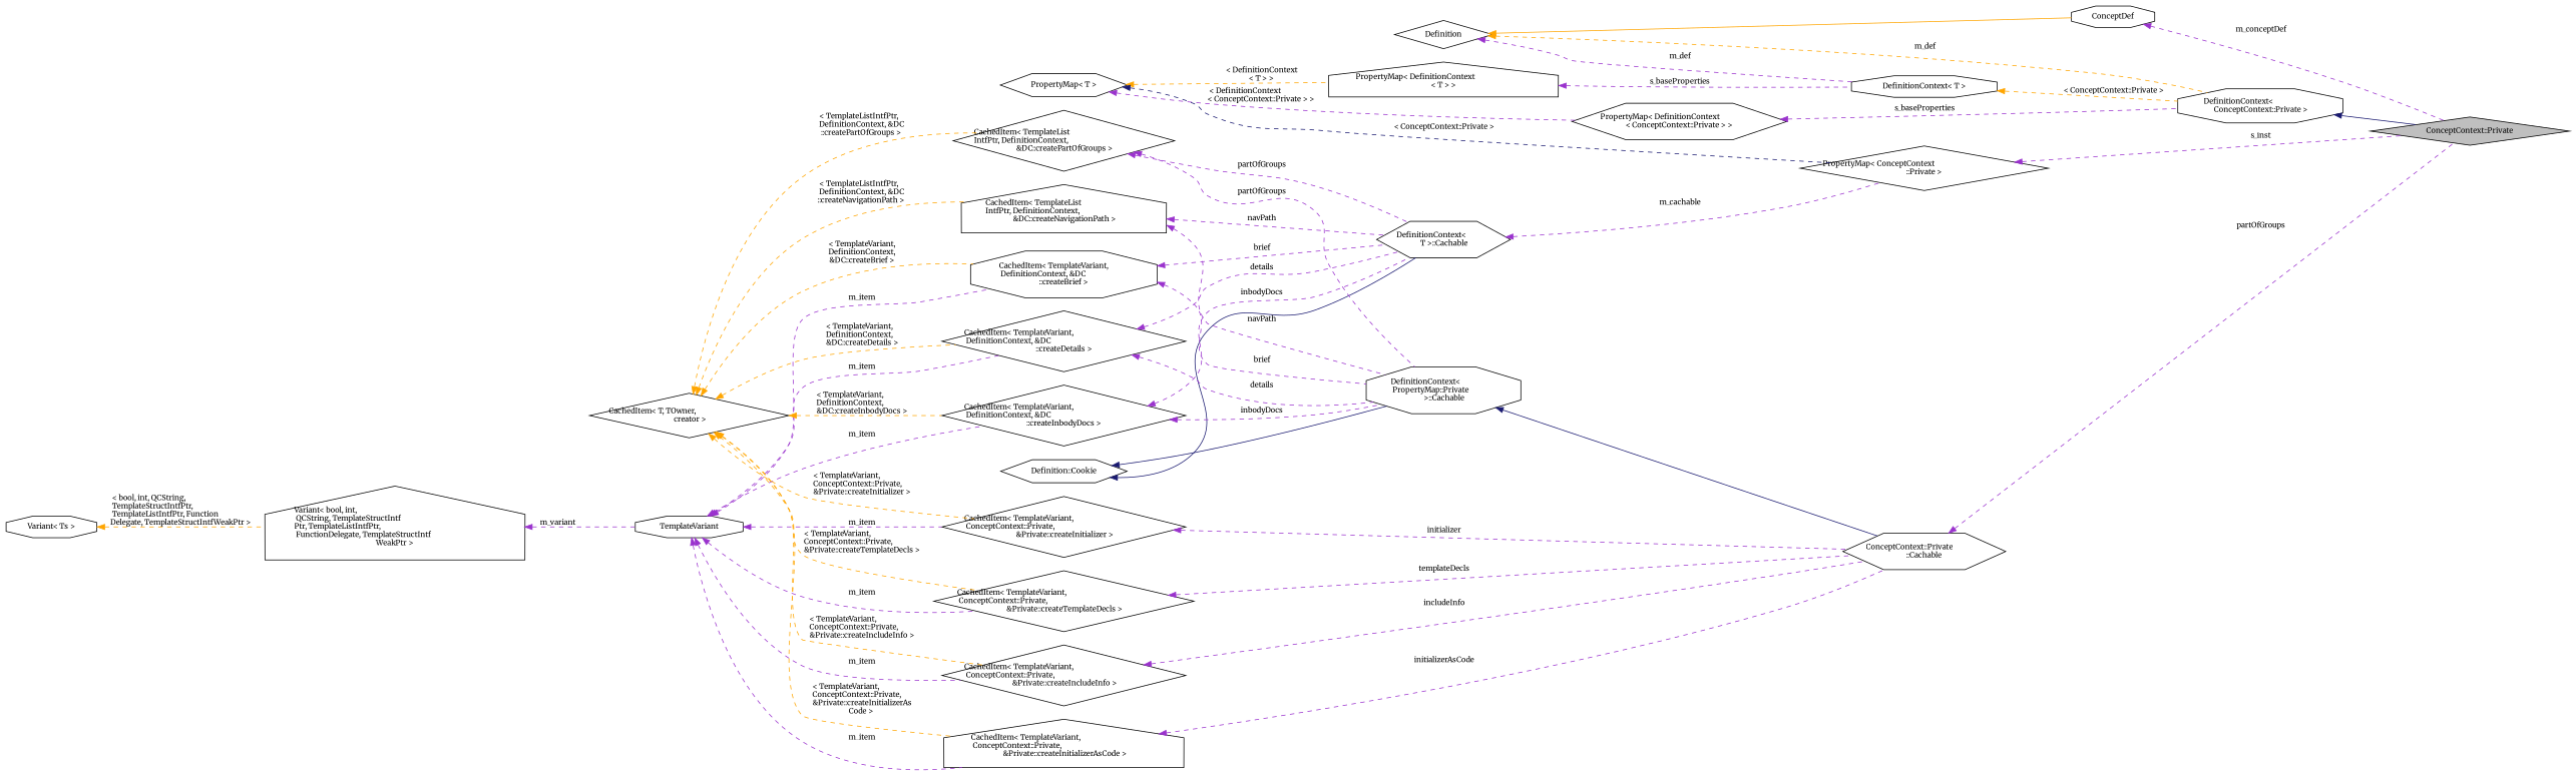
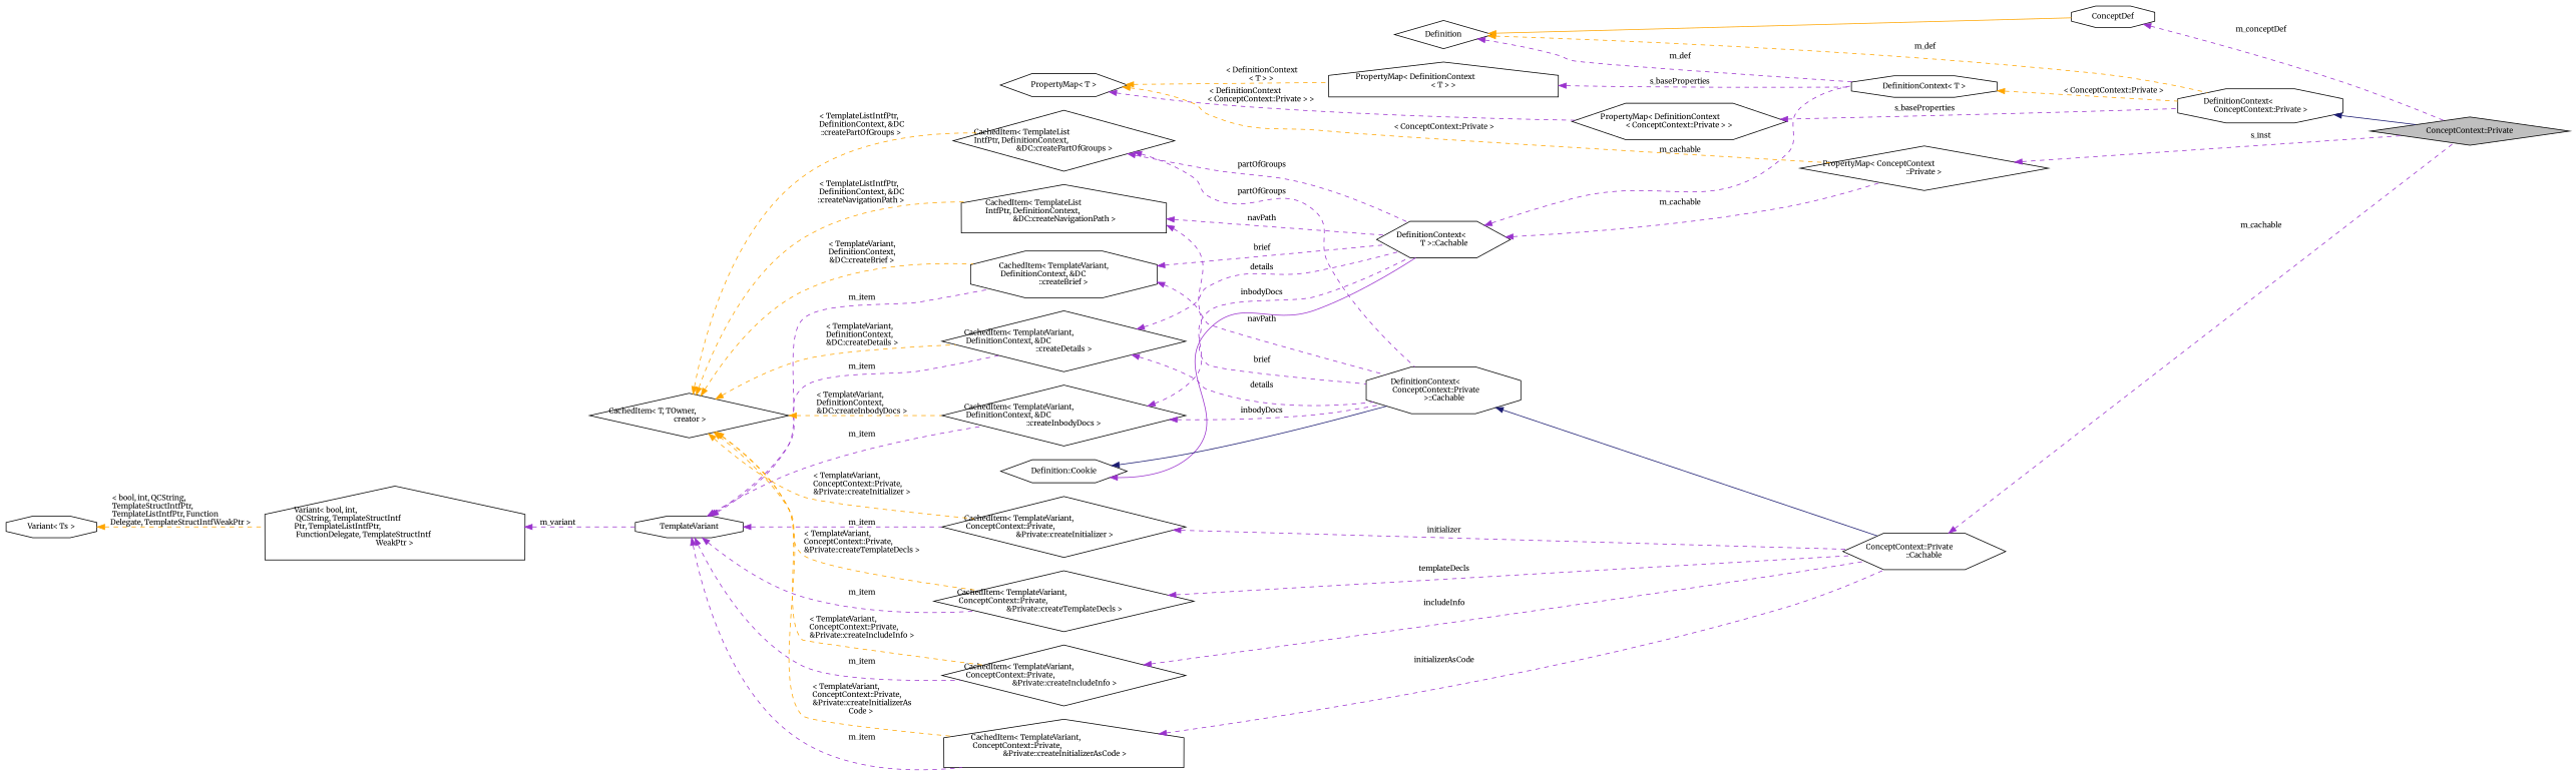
  digraph {
    fontname=Merriweather
    rankdir=LR
    node [color=black fillcolor=white fontname=Merriweather fontsize=10 shape=diamond style=filled]
    edge [color=darkorchid3 dir=back fontname=Merriweather fontsize=10 labelfontname=Helvetica labelfontsize=10 style=dashed]
    n1 [fillcolor=grey75 fontcolor=black height=0.2 label="ConceptContext::Private" width=0.4]
    n2 [height=0.2 label="DefinitionContext\<\l ConceptContext::Private \>" shape=octagon width=0.4]
    n3 [height=0.2 label="PropertyMap\< DefinitionContext\l\< ConceptContext::Private \> \>" shape=hexagon width=0.4]
    n4 [height=0.2 label="PropertyMap\< T \>" shape=hexagon width=0.4]
    n5 [height=0.2 label="PropertyMap\< DefinitionContext\l\< T \> \>" shape=house width=0.4]
    n6 [height=0.2 label="PropertyMap\< ConceptContext\l::Private \>" width=0.4]
    n7 [height=0.2 label="DefinitionContext\< T \>" shape=octagon width=0.4]
    n8 [height=0.2 label=Definition width=0.4]
    n9 [height=0.2 label=ConceptDef shape=octagon width=0.4]
    n10 [height=0.2 label="DefinitionContext\<\l T \>::Cachable" shape=hexagon width=0.4]
    n11 [height=0.2 label="Definition::Cookie" shape=hexagon width=0.4]
-   n12 [height=0.2 label="DefinitionContext\<\l PropertyMap::Private\l \>::Cachable" shape=octagon width=0.4]
+   n12 [height=0.2 label="DefinitionContext\<\l ConceptContext::Private\l \>::Cachable" shape=octagon width=0.4]
    n13 [height=0.2 label="ConceptContext::Private\l::Cachable" shape=hexagon width=0.4]
    n14 [height=0.2 label="CachedItem\< TemplateVariant,\l DefinitionContext, &DC\l::createDetails \>" width=0.4]
    n15 [height=0.2 label=TemplateVariant shape=octagon width=0.4]
    n16 [height=0.2 label="CachedItem\< TemplateVariant,\l DefinitionContext, &DC\l::createBrief \>" shape=octagon width=0.4]
    n17 [height=0.2 label="CachedItem\< TemplateVariant,\l DefinitionContext, &DC\l::createInbodyDocs \>" width=0.4]
    n18 [height=0.2 label="CachedItem\< TemplateVariant,\l ConceptContext::Private,\l &Private::createTemplateDecls \>" width=0.4]
    n19 [height=0.2 label="CachedItem\< TemplateVariant,\l ConceptContext::Private,\l &Private::createIncludeInfo \>" width=0.4]
    n20 [height=0.2 label="CachedItem\< TemplateVariant,\l ConceptContext::Private,\l &Private::createInitializerAsCode \>" shape=house width=0.4]
    n21 [height=0.2 label="CachedItem\< TemplateVariant,\l ConceptContext::Private,\l &Private::createInitializer \>" width=0.4]
    n22 [height=0.2 label="Variant\< bool, int,\l QCString, TemplateStructIntf\lPtr, TemplateListIntfPtr,\l FunctionDelegate, TemplateStructIntf\lWeakPtr \>" shape=house width=0.4]
    n23 [height=0.2 label="Variant\< Ts \>" shape=octagon width=0.4]
    n24 [height=0.2 label="CachedItem\< T, TOwner,\l creator \>" width=0.4]
    n25 [height=0.2 label="CachedItem\< TemplateList\lIntfPtr, DefinitionContext,\l &DC::createNavigationPath \>" shape=house width=0.4]
    n26 [height=0.2 label="CachedItem\< TemplateList\lIntfPtr, DefinitionContext,\l &DC::createPartOfGroups \>" width=0.4]
    n2 -> n1 [color=midnightblue style=solid]
    n3 -> n2 [label=" s_baseProperties"]
    n4 -> n3 [label=" \< DefinitionContext\l\< ConceptContext::Private \> \>"]
    n4 -> n5 [color=orange label=" \< DefinitionContext\l\< T \> \>"]
-   n4 -> n6 [color=midnightblue label=" \< ConceptContext::Private \>"]
+   n4 -> n6 [color=orange label=" \< ConceptContext::Private \>"]
    n5 -> n7 [label=" s_baseProperties"]
    n6 -> n1 [label=" s_inst"]
    n7 -> n2 [color=orange label=" \< ConceptContext::Private \>"]
    n8 -> n2 [color=orange label=" m_def"]
    n8 -> n7 [label=" m_def"]
    n8 -> n9 [color=orange style=solid]
    n9 -> n1 [label=" m_conceptDef"]
    n10 -> n6 [label=" m_cachable"]
-   n11 -> n10 [color=midnightblue style=solid]
+   n10 -> n7 [label=" m_cachable"]
+   n11 -> n10 [style=solid]
    n11 -> n12 [color=midnightblue style=solid]
    n12 -> n13 [color=midnightblue style=solid]
-   n13 -> n1 [label=" partOfGroups"]
+   n13 -> n1 [label=" m_cachable"]
    n14 -> n10 [label=" details"]
    n14 -> n12 [label=" details"]
    n15 -> n14 [label=" m_item"]
    n15 -> n16 [label=" m_item"]
    n15 -> n17 [label=" m_item"]
    n15 -> n18 [label=" m_item"]
    n15 -> n19 [label=" m_item"]
    n15 -> n20 [label=" m_item"]
    n15 -> n21 [label=" m_item"]
    n16 -> n10 [label=" brief"]
    n16 -> n12 [label=" brief"]
    n17 -> n10 [label=" inbodyDocs"]
    n17 -> n12 [label=" inbodyDocs"]
    n18 -> n13 [label=" templateDecls"]
    n19 -> n13 [label=" includeInfo"]
    n20 -> n13 [label=" initializerAsCode"]
    n21 -> n13 [label=" initializer"]
    n22 -> n15 [label=" m_variant"]
    n23 -> n22 [color=orange label=" \< bool, int, QCString,\l TemplateStructIntfPtr,\l TemplateListIntfPtr, Function\lDelegate, TemplateStructIntfWeakPtr \>"]
    n24 -> n14 [color=orange label=" \< TemplateVariant,\l DefinitionContext,\l &DC::createDetails \>"]
    n24 -> n16 [color=orange label=" \< TemplateVariant,\l DefinitionContext,\l &DC::createBrief \>"]
    n24 -> n17 [color=orange label=" \< TemplateVariant,\l DefinitionContext,\l &DC::createInbodyDocs \>"]
    n24 -> n18 [color=orange label=" \< TemplateVariant,\l ConceptContext::Private,\l &Private::createTemplateDecls \>"]
    n24 -> n19 [color=orange label=" \< TemplateVariant,\l ConceptContext::Private,\l &Private::createIncludeInfo \>"]
    n24 -> n20 [color=orange label=" \< TemplateVariant,\l ConceptContext::Private,\l &Private::createInitializerAs\lCode \>"]
    n24 -> n21 [color=orange label=" \< TemplateVariant,\l ConceptContext::Private,\l &Private::createInitializer \>"]
    n24 -> n25 [color=orange label=" \< TemplateListIntfPtr,\l DefinitionContext, &DC\l::createNavigationPath \>"]
    n24 -> n26 [color=orange label=" \< TemplateListIntfPtr,\l DefinitionContext, &DC\l::createPartOfGroups \>"]
    n25 -> n10 [label=" navPath"]
    n25 -> n12 [label=" navPath"]
    n26 -> n10 [label=" partOfGroups"]
    n26 -> n12 [label=" partOfGroups"]
  }
